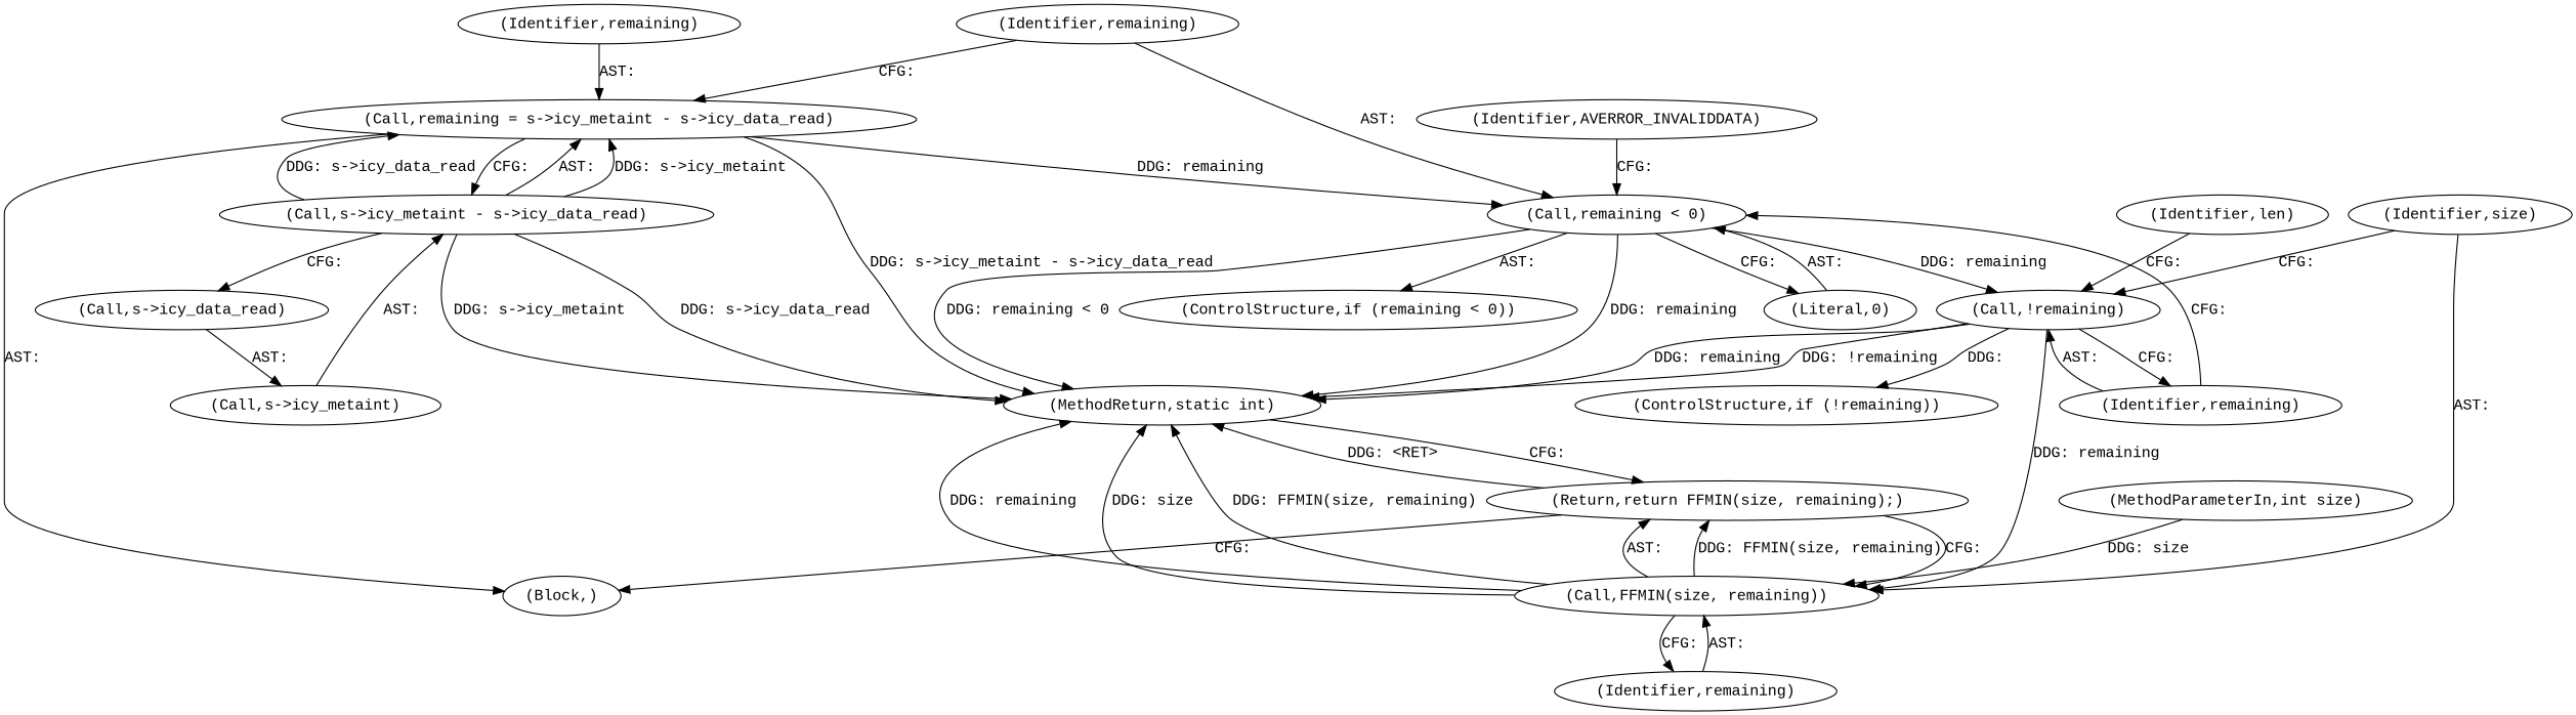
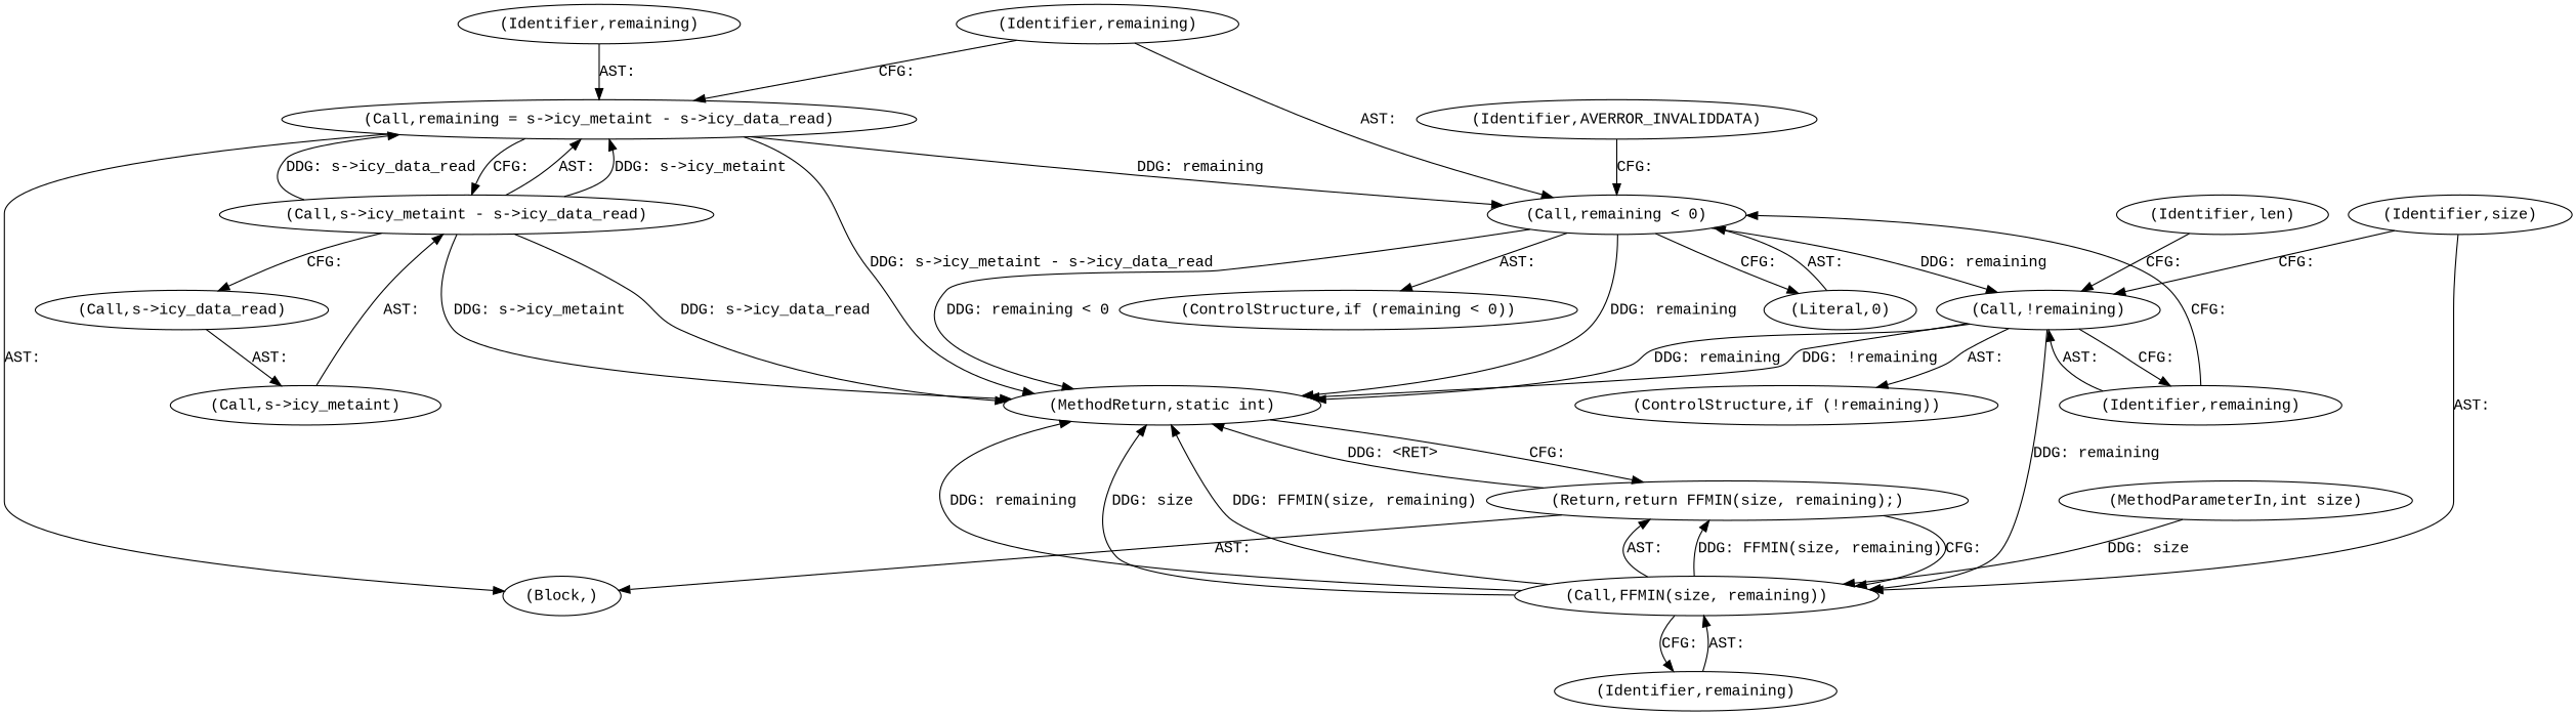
  digraph {
    fontname="Liberation Mono"
    node [fontname="Liberation Mono"]
    edge [fontname="Liberation Mono"]
    n1 [label="(Call,remaining < 0)"]
    n2 [label="(Call,!remaining)"]
    n3 [label="(Literal,0)"]
    n4 [label="(MethodReturn,static int)"]
    n5 [label="(ControlStructure,if (remaining < 0))"]
    n6 [label="(Call,FFMIN(size, remaining))"]
    n7 [label="(ControlStructure,if (!remaining))"]
    n8 [label="(Identifier,remaining)"]
    n9 [label="(Return,return FFMIN(size, remaining);)"]
    n10 [label="(Call,remaining = s->icy_metaint - s->icy_data_read)"]
    n11 [label="(Call,s->icy_metaint - s->icy_data_read)"]
    n12 [label="(Block,)"]
    n13 [label="(Call,s->icy_data_read)"]
    n14 [label="(Call,s->icy_metaint)"]
    n15 [label="(Identifier,remaining)"]
    n16 [label="(Identifier,remaining)"]
    n17 [label="(MethodParameterIn,int size)"]
    n18 [label="(Identifier,AVERROR_INVALIDDATA)"]
    n19 [label="(Identifier,remaining)"]
    n20 [label="(Identifier,size)"]
    n21 [label="(Identifier,len)"]
    n1 -> n2 [label="DDG: remaining"]
    n1 -> n3 [label="CFG: "]
    n1 -> n4 [label="DDG: remaining < 0"]
    n1 -> n4 [label="DDG: remaining"]
    n1 -> n5 [label="AST: "]
    n2 -> n4 [label="DDG: remaining"]
    n2 -> n4 [label="DDG: !remaining"]
    n2 -> n6 [label="DDG: remaining"]
-   n2 -> n7 [label="DDG: "]
+   n2 -> n7 [label="AST: "]
    n2 -> n8 [label="CFG: "]
    n3 -> n1 [label="AST: "]
    n4 -> n9 [label="CFG: "]
    n6 -> n4 [label="DDG: remaining"]
    n6 -> n4 [label="DDG: size"]
    n6 -> n4 [label="DDG: FFMIN(size, remaining)"]
    n6 -> n9 [label="AST: "]
    n6 -> n9 [label="DDG: FFMIN(size, remaining)"]
    n6 -> n15 [label="CFG: "]
    n8 -> n1 [label="CFG: "]
    n8 -> n2 [label="AST: "]
    n9 -> n4 [label="DDG: <RET>"]
    n9 -> n6 [label="CFG: "]
-   n9 -> n12 [label="CFG: "]
+   n9 -> n12 [label="AST: "]
    n10 -> n1 [label="DDG: remaining"]
    n10 -> n4 [label="DDG: s->icy_metaint - s->icy_data_read"]
    n10 -> n11 [label="CFG: "]
    n10 -> n12 [label="AST: "]
    n11 -> n4 [label="DDG: s->icy_data_read"]
    n11 -> n4 [label="DDG: s->icy_metaint"]
    n11 -> n10 [label="AST: "]
    n11 -> n10 [label="DDG: s->icy_metaint"]
    n11 -> n10 [label="DDG: s->icy_data_read"]
    n11 -> n13 [label="CFG: "]
    n13 -> n14 [label="AST: "]
    n14 -> n11 [label="AST: "]
    n15 -> n6 [label="AST: "]
    n16 -> n10 [label="AST: "]
    n17 -> n6 [label="DDG: size"]
    n18 -> n1 [label="CFG: "]
    n19 -> n1 [label="AST: "]
    n19 -> n10 [label="CFG: "]
    n20 -> n2 [label="CFG: "]
    n20 -> n6 [label="AST: "]
    n21 -> n2 [label="CFG: "]
  }
